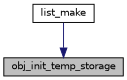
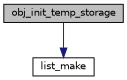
  digraph {
    rankdir=TB
    node [color=black fontname=Helvetica fontsize=10 shape=record style=filled]
    n1 [fillcolor=grey75 fontcolor=black height=0.2 label=obj_init_temp_storage width=0.4]
    n2 [fillcolor=white height=0.2 label=list_make width=0.4]
-   n2 -> n1 [color=midnightblue fontname=Helvetica fontsize=10 labelfontname=Helvetica labelfontsize=10 style=solid]
+   n1 -> n2 [color=midnightblue fontname=Helvetica fontsize=10 labelfontname=Helvetica labelfontsize=10 style=solid]
  }
